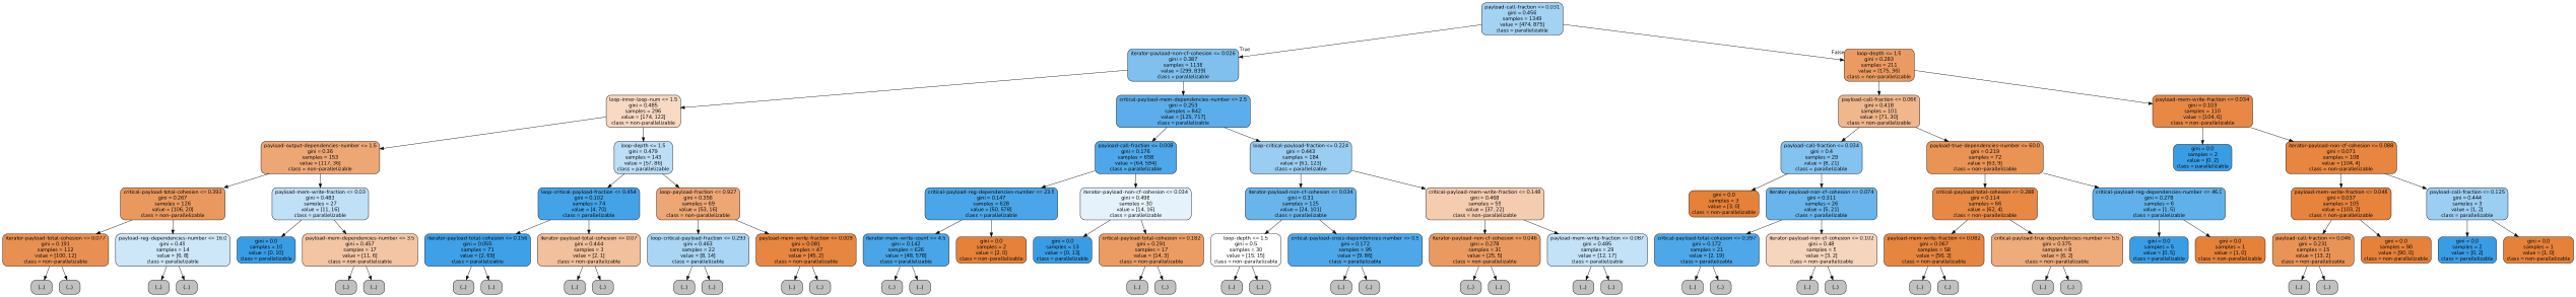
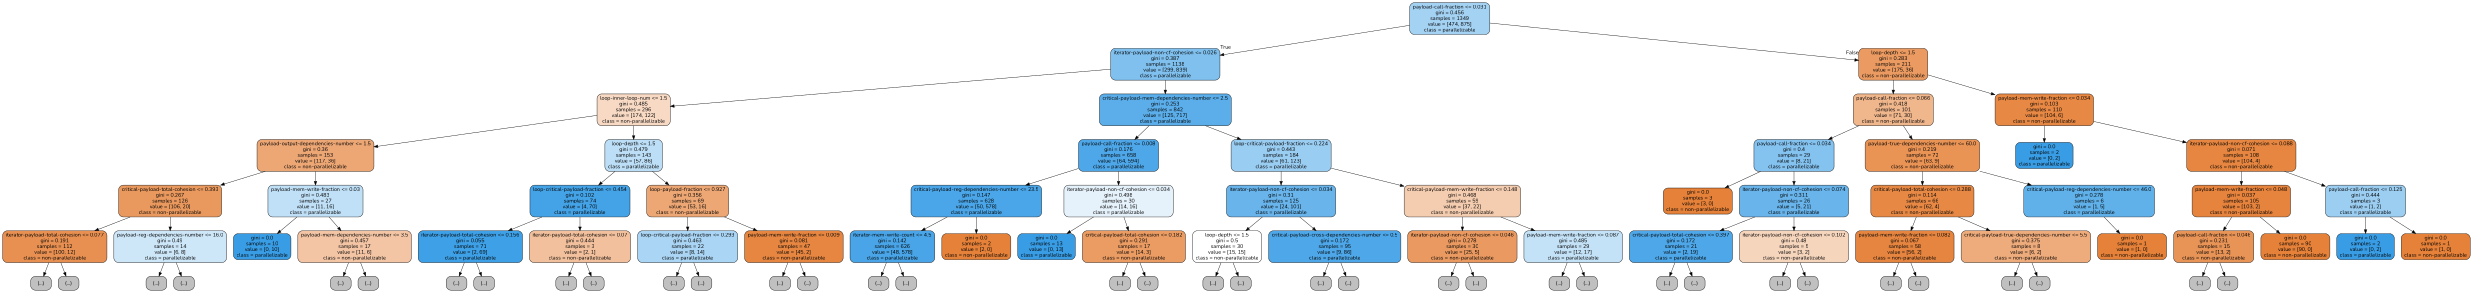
  digraph {
    fontname=Nunito
    node [color=black fillcolor="#C0C0C0" fontname=Nunito shape=box style="filled, rounded"]
    edge [fontname=Nunito]
    n1 [fillcolor="#399de575" label="payload-call-fraction <= 0.031\ngini = 0.456\nsamples = 1349\nvalue = [474, 875]\nclass = parallelizable"]
    n2 [fillcolor="#399de5a4" label="iterator-payload-non-cf-cohesion <= 0.026\ngini = 0.387\nsamples = 1138\nvalue = [299, 839]\nclass = parallelizable"]
    n3 [fillcolor="#e58139cb" label="loop-depth <= 1.5\ngini = 0.283\nsamples = 211\nvalue = [175, 36]\nclass = non-parallelizable"]
    n4 [fillcolor="#e581394c" label="loop-inner-loop-num <= 1.5\ngini = 0.485\nsamples = 296\nvalue = [174, 122]\nclass = non-parallelizable"]
    n5 [fillcolor="#399de5d3" label="critical-payload-mem-dependencies-number <= 2.5\ngini = 0.253\nsamples = 842\nvalue = [125, 717]\nclass = parallelizable"]
    n6 [fillcolor="#e58139b1" label="payload-output-dependencies-number <= 1.5\ngini = 0.36\nsamples = 153\nvalue = [117, 36]\nclass = non-parallelizable"]
    n7 [fillcolor="#399de556" label="loop-depth <= 1.5\ngini = 0.479\nsamples = 143\nvalue = [57, 86]\nclass = parallelizable"]
    n8 [fillcolor="#e58139cf" label="critical-payload-total-cohesion <= 0.393\ngini = 0.267\nsamples = 126\nvalue = [106, 20]\nclass = non-parallelizable"]
    n9 [fillcolor="#399de550" label="payload-mem-write-fraction <= 0.03\ngini = 0.483\nsamples = 27\nvalue = [11, 16]\nclass = parallelizable"]
    n10 [fillcolor="#e58139e0" label="iterator-payload-total-cohesion <= 0.077\ngini = 0.191\nsamples = 112\nvalue = [100, 12]\nclass = non-parallelizable"]
    n11 [fillcolor="#399de540" label="payload-reg-dependencies-number <= 16.0\ngini = 0.49\nsamples = 14\nvalue = [6, 8]\nclass = parallelizable"]
    n12 [label="(...)"]
    n13 [label="(...)"]
    n14 [label="(...)"]
    n15 [label="(...)"]
    n16 [fillcolor="#399de5ff" label="gini = 0.0\nsamples = 10\nvalue = [0, 10]\nclass = parallelizable"]
    n17 [fillcolor="#e5813974" label="payload-mem-dependencies-number <= 3.5\ngini = 0.457\nsamples = 17\nvalue = [11, 6]\nclass = non-parallelizable"]
    n18 [label="(...)"]
    n19 [label="(...)"]
    n20 [fillcolor="#399de5f0" label="loop-critical-payload-fraction <= 0.454\ngini = 0.102\nsamples = 74\nvalue = [4, 70]\nclass = parallelizable"]
    n21 [fillcolor="#e58139b2" label="loop-payload-fraction <= 0.927\ngini = 0.356\nsamples = 69\nvalue = [53, 16]\nclass = non-parallelizable"]
    n22 [fillcolor="#399de5f8" label="iterator-payload-total-cohesion <= 0.156\ngini = 0.055\nsamples = 71\nvalue = [2, 69]\nclass = parallelizable"]
    n23 [fillcolor="#e581397f" label="iterator-payload-total-cohesion <= 0.07\ngini = 0.444\nsamples = 3\nvalue = [2, 1]\nclass = non-parallelizable"]
    n24 [label="(...)"]
    n25 [label="(...)"]
    n26 [label="(...)"]
    n27 [label="(...)"]
    n28 [fillcolor="#399de56d" label="loop-critical-payload-fraction <= 0.293\ngini = 0.463\nsamples = 22\nvalue = [8, 14]\nclass = parallelizable"]
    n29 [fillcolor="#e58139f4" label="payload-mem-write-fraction <= 0.009\ngini = 0.081\nsamples = 47\nvalue = [45, 2]\nclass = non-parallelizable"]
    n30 [label="(...)"]
    n31 [label="(...)"]
    n32 [label="(...)"]
    n33 [label="(...)"]
    n34 [fillcolor="#399de5e4" label="payload-call-fraction <= 0.008\ngini = 0.176\nsamples = 658\nvalue = [64, 594]\nclass = parallelizable"]
    n35 [fillcolor="#399de581" label="loop-critical-payload-fraction <= 0.224\ngini = 0.443\nsamples = 184\nvalue = [61, 123]\nclass = parallelizable"]
    n36 [fillcolor="#399de5e9" label="critical-payload-reg-dependencies-number <= 23.5\ngini = 0.147\nsamples = 628\nvalue = [50, 578]\nclass = parallelizable"]
    n37 [fillcolor="#399de520" label="iterator-payload-non-cf-cohesion <= 0.034\ngini = 0.498\nsamples = 30\nvalue = [14, 16]\nclass = parallelizable"]
    n38 [fillcolor="#399de5ea" label="iterator-mem-write-count <= 4.5\ngini = 0.142\nsamples = 626\nvalue = [48, 578]\nclass = parallelizable"]
    n39 [fillcolor="#e58139ff" label="gini = 0.0\nsamples = 2\nvalue = [2, 0]\nclass = non-parallelizable"]
    n40 [label="(...)"]
    n41 [label="(...)"]
    n42 [fillcolor="#399de5ff" label="gini = 0.0\nsamples = 13\nvalue = [0, 13]\nclass = parallelizable"]
    n43 [fillcolor="#e58139c8" label="critical-payload-total-cohesion <= 0.182\ngini = 0.291\nsamples = 17\nvalue = [14, 3]\nclass = non-parallelizable"]
    n44 [label="(...)"]
    n45 [label="(...)"]
    n46 [fillcolor="#399de5c2" label="iterator-payload-non-cf-cohesion <= 0.034\ngini = 0.31\nsamples = 125\nvalue = [24, 101]\nclass = parallelizable"]
    n47 [fillcolor="#e5813967" label="critical-payload-mem-write-fraction <= 0.148\ngini = 0.468\nsamples = 59\nvalue = [37, 22]\nclass = non-parallelizable"]
    n48 [fillcolor="#e5813900" label="loop-depth <= 1.5\ngini = 0.5\nsamples = 30\nvalue = [15, 15]\nclass = non-parallelizable"]
    n49 [fillcolor="#399de5e4" label="critical-payload-cross-dependencies-number <= 0.5\ngini = 0.172\nsamples = 95\nvalue = [9, 86]\nclass = parallelizable"]
    n50 [label="(...)"]
    n51 [label="(...)"]
    n52 [label="(...)"]
    n53 [label="(...)"]
    n54 [fillcolor="#e58139cc" label="iterator-payload-non-cf-cohesion <= 0.046\ngini = 0.278\nsamples = 30\nvalue = [25, 5]\nclass = non-parallelizable"]
    n55 [fillcolor="#399de54b" label="payload-mem-write-fraction <= 0.087\ngini = 0.485\nsamples = 29\nvalue = [12, 17]\nclass = parallelizable"]
    n56 [label="(...)"]
    n57 [label="(...)"]
    n58 [label="(...)"]
    n59 [label="(...)"]
    n60 [fillcolor="#e5813993" label="payload-call-fraction <= 0.066\ngini = 0.418\nsamples = 101\nvalue = [71, 30]\nclass = non-parallelizable"]
    n61 [fillcolor="#e58139f0" label="payload-mem-write-fraction <= 0.034\ngini = 0.103\nsamples = 110\nvalue = [104, 6]\nclass = non-parallelizable"]
    n62 [fillcolor="#399de59e" label="payload-call-fraction <= 0.034\ngini = 0.4\nsamples = 29\nvalue = [8, 21]\nclass = parallelizable"]
    n63 [fillcolor="#e58139db" label="payload-true-dependencies-number <= 60.0\ngini = 0.219\nsamples = 72\nvalue = [63, 9]\nclass = non-parallelizable"]
    n64 [fillcolor="#e58139ff" label="gini = 0.0\nsamples = 3\nvalue = [3, 0]\nclass = non-parallelizable"]
    n65 [fillcolor="#399de5c2" label="iterator-payload-non-cf-cohesion <= 0.074\ngini = 0.311\nsamples = 26\nvalue = [5, 21]\nclass = parallelizable"]
    n66 [fillcolor="#399de5e4" label="critical-payload-total-cohesion <= 0.397\ngini = 0.172\nsamples = 21\nvalue = [2, 19]\nclass = parallelizable"]
    n67 [fillcolor="#e5813955" label="iterator-payload-non-cf-cohesion <= 0.102\ngini = 0.48\nsamples = 5\nvalue = [3, 2]\nclass = non-parallelizable"]
    n68 [label="(...)"]
    n69 [label="(...)"]
    n70 [label="(...)"]
    n71 [label="(...)"]
    n72 [fillcolor="#e58139ef" label="critical-payload-total-cohesion <= 0.288\ngini = 0.114\nsamples = 66\nvalue = [62, 4]\nclass = non-parallelizable"]
    n73 [fillcolor="#399de5cc" label="critical-payload-reg-dependencies-number <= 46.0\ngini = 0.278\nsamples = 6\nvalue = [1, 5]\nclass = parallelizable"]
    n74 [fillcolor="#e58139f6" label="payload-mem-write-fraction <= 0.082\ngini = 0.067\nsamples = 58\nvalue = [56, 2]\nclass = non-parallelizable"]
    n75 [fillcolor="#e58139aa" label="critical-payload-true-dependencies-number <= 5.5\ngini = 0.375\nsamples = 8\nvalue = [6, 2]\nclass = non-parallelizable"]
    n76 [label="(...)"]
    n77 [label="(...)"]
    n78 [label="(...)"]
    n79 [label="(...)"]
-   n80 [fillcolor="#399de5ff" label="gini = 0.0\nsamples = 5\nvalue = [0, 5]\nclass = parallelizable"]
    n81 [fillcolor="#e58139ff" label="gini = 0.0\nsamples = 1\nvalue = [1, 0]\nclass = non-parallelizable"]
    n82 [fillcolor="#399de5ff" label="gini = 0.0\nsamples = 2\nvalue = [0, 2]\nclass = parallelizable"]
    n83 [fillcolor="#e58139f5" label="iterator-payload-non-cf-cohesion <= 0.088\ngini = 0.071\nsamples = 108\nvalue = [104, 4]\nclass = non-parallelizable"]
    n84 [fillcolor="#e58139fa" label="payload-mem-write-fraction <= 0.048\ngini = 0.037\nsamples = 105\nvalue = [103, 2]\nclass = non-parallelizable"]
    n85 [fillcolor="#399de57f" label="payload-call-fraction <= 0.125\ngini = 0.444\nsamples = 3\nvalue = [1, 2]\nclass = parallelizable"]
    n86 [fillcolor="#e58139d8" label="payload-call-fraction <= 0.046\ngini = 0.231\nsamples = 15\nvalue = [13, 2]\nclass = non-parallelizable"]
    n87 [fillcolor="#e58139ff" label="gini = 0.0\nsamples = 90\nvalue = [90, 0]\nclass = non-parallelizable"]
    n88 [label="(...)"]
    n89 [label="(...)"]
    n90 [fillcolor="#399de5ff" label="gini = 0.0\nsamples = 2\nvalue = [0, 2]\nclass = parallelizable"]
    n91 [fillcolor="#e58139ff" label="gini = 0.0\nsamples = 1\nvalue = [1, 0]\nclass = non-parallelizable"]
    n1 -> n2 [headlabel=True labelangle=45 labeldistance=2.5]
    n1 -> n3 [headlabel=False labelangle=-45 labeldistance=2.5]
    n2 -> n4
    n2 -> n5
    n3 -> n60
    n3 -> n61
    n4 -> n6
    n4 -> n7
    n5 -> n34
    n5 -> n35
    n6 -> n8
    n6 -> n9
    n7 -> n20
    n7 -> n21
    n8 -> n10
    n8 -> n11
    n9 -> n16
    n9 -> n17
    n10 -> n12
    n10 -> n13
    n11 -> n14
    n11 -> n15
    n17 -> n18
    n17 -> n19
    n20 -> n22
    n20 -> n23
    n21 -> n28
    n21 -> n29
    n22 -> n24
    n22 -> n25
    n23 -> n26
    n23 -> n27
    n28 -> n30
    n28 -> n31
    n29 -> n32
    n29 -> n33
    n34 -> n36
    n34 -> n37
    n35 -> n46
    n35 -> n47
    n36 -> n38
    n36 -> n39
    n37 -> n42
    n37 -> n43
    n38 -> n40
    n38 -> n41
    n43 -> n44
    n43 -> n45
    n46 -> n48
    n46 -> n49
    n47 -> n54
    n47 -> n55
    n48 -> n50
    n48 -> n51
    n49 -> n52
    n49 -> n53
    n54 -> n56
    n54 -> n57
    n55 -> n58
    n55 -> n59
    n60 -> n62
    n60 -> n63
    n61 -> n82
    n61 -> n83
    n62 -> n64
    n62 -> n65
    n63 -> n72
    n63 -> n73
    n65 -> n66
    n65 -> n67
    n66 -> n68
    n66 -> n69
    n67 -> n70
    n67 -> n71
    n72 -> n74
    n72 -> n75
-   n73 -> n80
    n73 -> n81
    n74 -> n76
    n74 -> n77
    n75 -> n78
    n75 -> n79
    n83 -> n84
    n83 -> n85
    n84 -> n86
    n84 -> n87
    n85 -> n90
    n85 -> n91
    n86 -> n88
    n86 -> n89
  }
